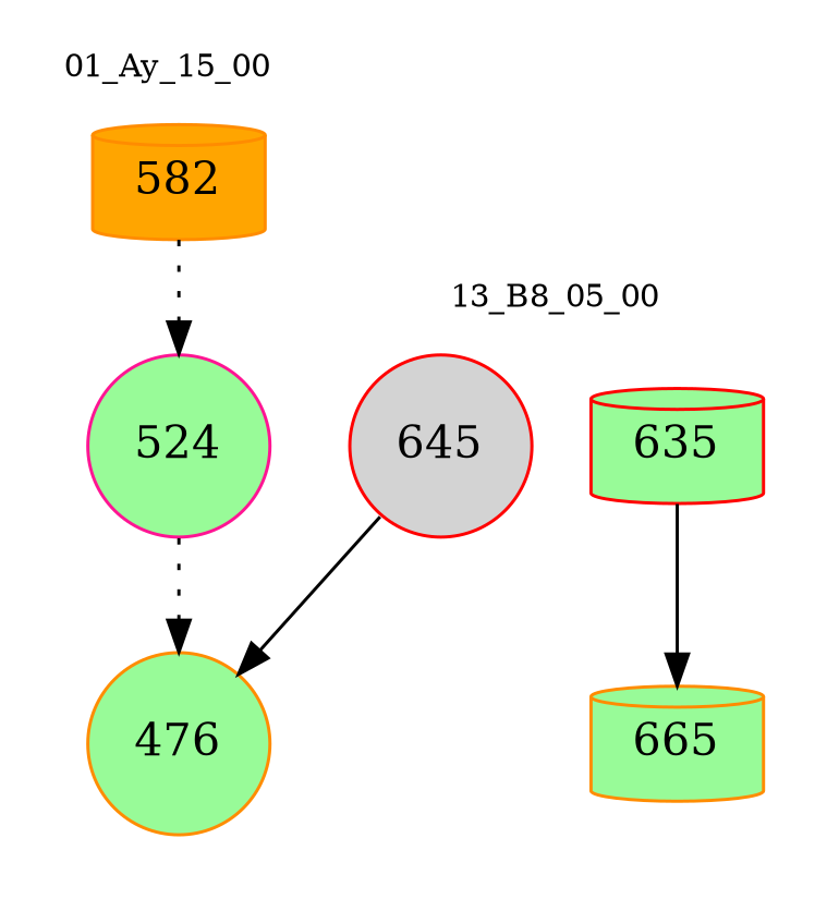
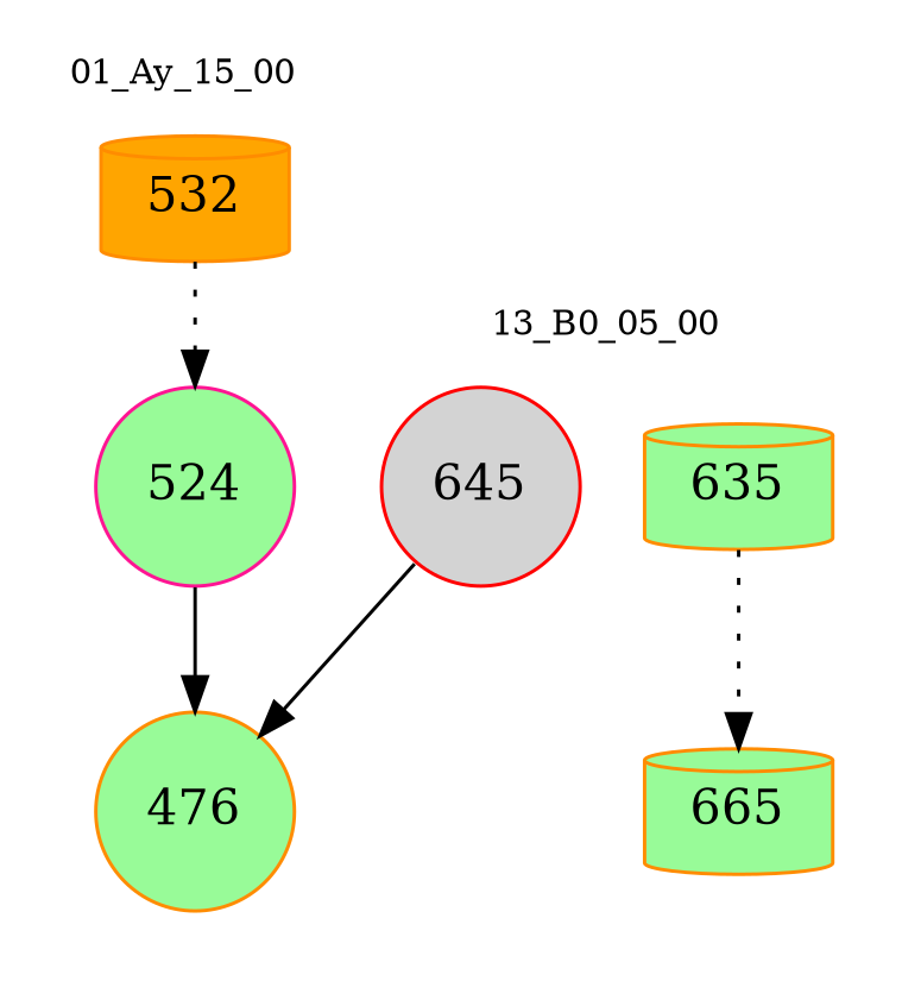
  digraph {
    node [color=darkorange fillcolor=palegreen shape=cylinder style=filled]
    edge [color=black style=dotted]
-   n1 [fillcolor=orange label=582]
+   n1 [fillcolor=orange label=532]
    n2 [color=deeppink label=524 shape=circle]
    n3 [label=476 shape=circle]
    n4 [color=red fillcolor=lightgrey label=645 shape=circle]
-   n5 [color=red label=635]
+   n5 [label=635]
    n6 [label=665]
    subgraph cluster_1 {
      color=white
      fontsize=10
      label="01_Ay_15_00"
      n1
      n2
      n3
    }
    subgraph cluster_2 {
      color=white
      fontsize=10
-     label="13_B8_05_00"
+     label="13_B0_05_00"
      n4
      n5
      n6
    }
    n1 -> n2
-   n2 -> n3
+   n2 -> n3 [style=solid]
    n4 -> n3 [style=solid]
-   n5 -> n6 [style=solid]
+   n5 -> n6
  }
